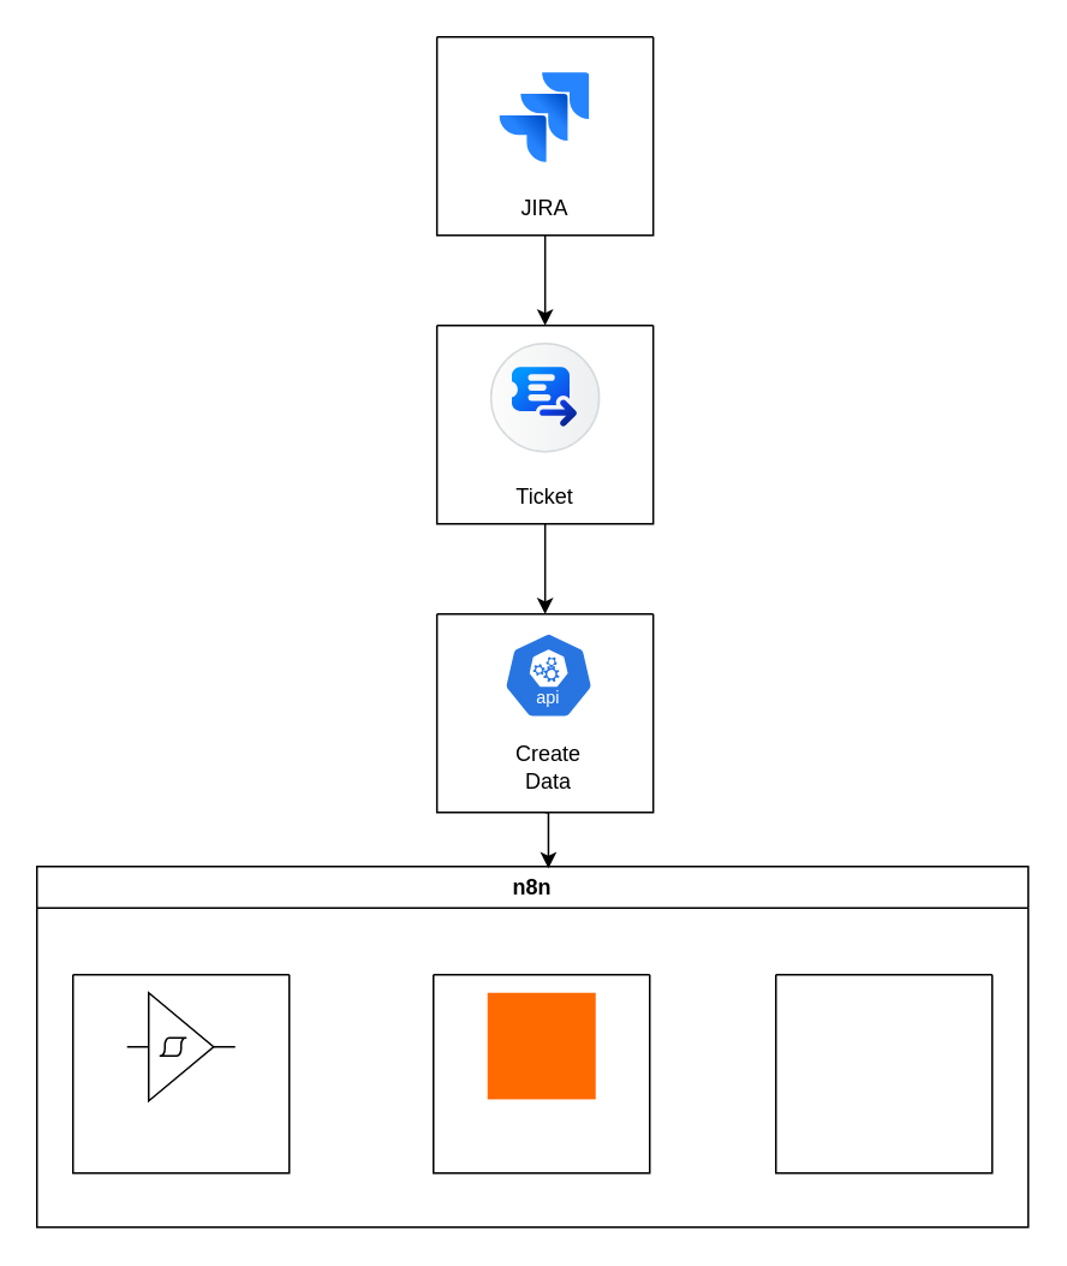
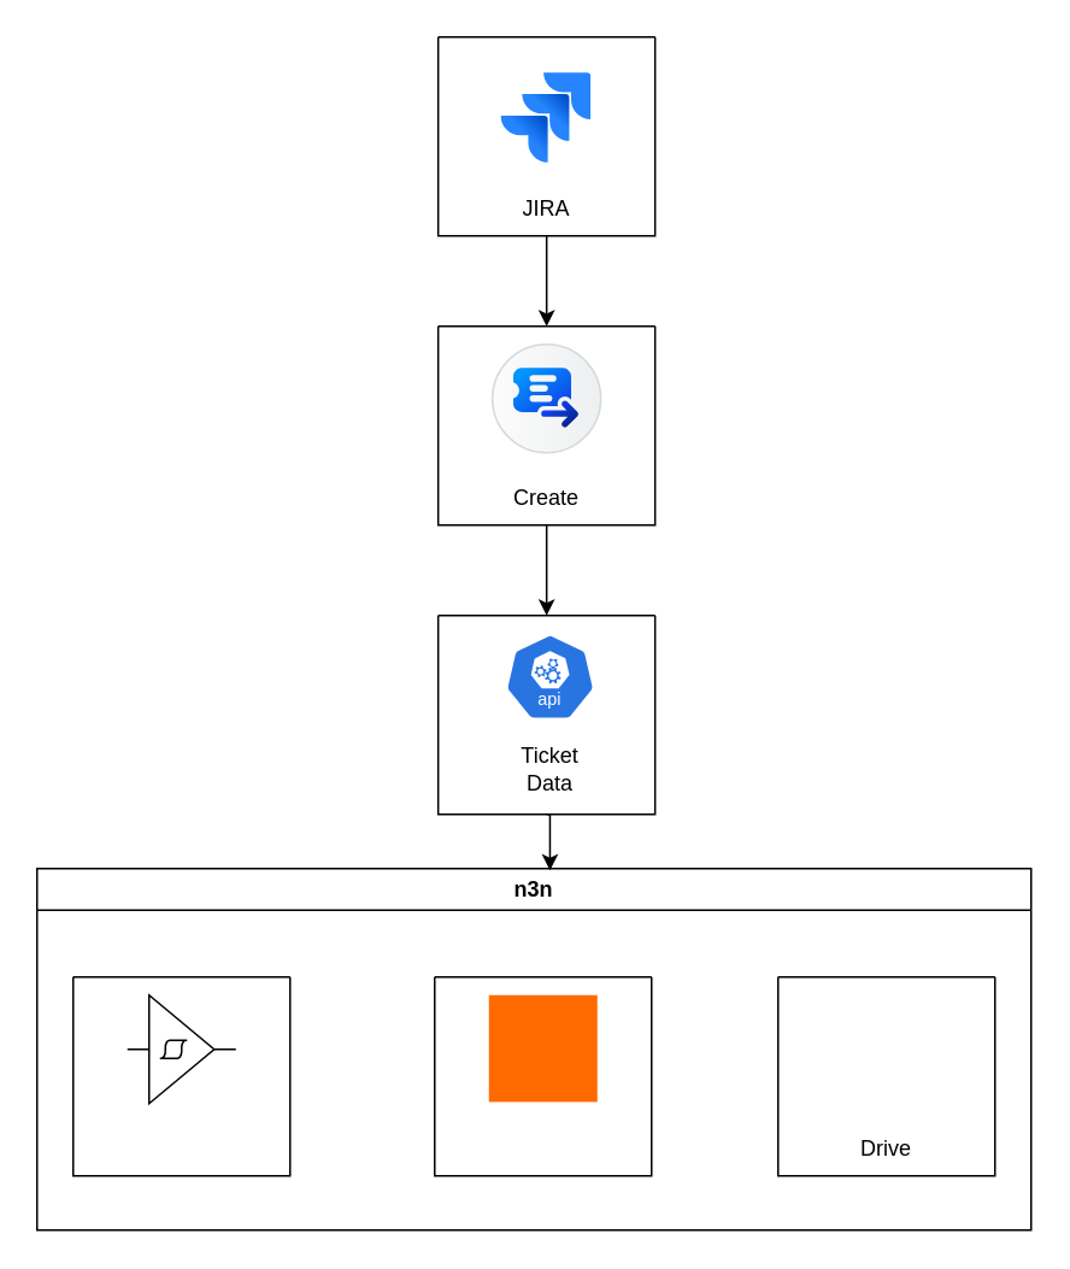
  <mxCell id="0" />
  <mxCell id="1" parent="0" />
  <mxCell id="2" value="" style="swimlane;startSize=0;" vertex="1" parent="1"><mxGeometry x="241.95" y="20" width="120" height="110" as="geometry" /></mxCell>
  <mxCell id="3" value="JIRA" style="text;html=1;align=center;verticalAlign=middle;whiteSpace=wrap;rounded=0;" vertex="1" parent="2"><mxGeometry x="30" y="80" width="60" height="30" as="geometry" /></mxCell>
  <mxCell id="4" value="" style="image;html=1;image=img/lib/atlassian/Jira_Logo.svg;" vertex="1" parent="2"><mxGeometry x="35.0" y="20" width="50" height="50" as="geometry" /></mxCell>
  <mxCell id="5" value="" style="shape=mxgraph.sap.icon;labelPosition=center;verticalLabelPosition=bottom;align=center;verticalAlign=top;strokeWidth=1;strokeColor=#D5DADD;fillColor=#EDEFF0;gradientColor=#FCFCFC;gradientDirection=west;aspect=fixed;SAPIcon=Service_Ticket_Intelligence2" vertex="1" parent="1"><mxGeometry x="271.95" y="190" width="60" height="60" as="geometry" /></mxCell>
  <mxCell id="6" value="" style="swimlane;startSize=0;" vertex="1" parent="1"><mxGeometry x="241.95" y="180" width="120" height="110" as="geometry" /></mxCell>
- <mxCell id="7" value="Ticket" style="text;html=1;align=center;verticalAlign=middle;whiteSpace=wrap;rounded=0;" vertex="1" parent="6"><mxGeometry x="30" y="80" width="60" height="30" as="geometry" /></mxCell>
+ <mxCell id="7" value="Create" style="text;html=1;align=center;verticalAlign=middle;whiteSpace=wrap;rounded=0;" vertex="1" parent="6"><mxGeometry x="30" y="80" width="60" height="30" as="geometry" /></mxCell>
  <mxCell id="8" value="" style="swimlane;startSize=0;" vertex="1" parent="1"><mxGeometry x="241.95" y="340" width="120" height="110" as="geometry" /></mxCell>
- <mxCell id="9" value="Create Data" style="text;html=1;align=center;verticalAlign=middle;whiteSpace=wrap;rounded=0;" vertex="1" parent="8"><mxGeometry x="31.95" y="70" width="60" height="30" as="geometry" /></mxCell>
+ <mxCell id="9" value="Ticket Data" style="text;html=1;align=center;verticalAlign=middle;whiteSpace=wrap;rounded=0;" vertex="1" parent="8"><mxGeometry x="31.95" y="70" width="60" height="30" as="geometry" /></mxCell>
  <mxCell id="10" value="" style="aspect=fixed;sketch=0;html=1;dashed=0;whitespace=wrap;verticalLabelPosition=bottom;verticalAlign=top;fillColor=#2875E2;strokeColor=#ffffff;points=[[0.005,0.63,0],[0.1,0.2,0],[0.9,0.2,0],[0.5,0,0],[0.995,0.63,0],[0.72,0.99,0],[0.5,1,0],[0.28,0.99,0]];shape=mxgraph.kubernetes.icon2;kubernetesLabel=1;prIcon=api" vertex="1" parent="8"><mxGeometry x="36.95" y="10" width="50" height="48" as="geometry" /></mxCell>
  <mxCell id="11" style="edgeStyle=orthogonalEdgeStyle;rounded=0;orthogonalLoop=1;jettySize=auto;html=1;exitX=0.5;exitY=1;exitDx=0;exitDy=0;entryX=0.5;entryY=0;entryDx=0;entryDy=0;" edge="1" parent="1" source="3" target="6"><mxGeometry relative="1" as="geometry" /></mxCell>
  <mxCell id="12" style="edgeStyle=orthogonalEdgeStyle;rounded=0;orthogonalLoop=1;jettySize=auto;html=1;exitX=0.5;exitY=1;exitDx=0;exitDy=0;entryX=0.5;entryY=0;entryDx=0;entryDy=0;" edge="1" parent="1" source="7" target="8"><mxGeometry relative="1" as="geometry" /></mxCell>
- <mxCell id="13" value="n8n" style="swimlane;whiteSpace=wrap;html=1;startSize=23;" vertex="1" parent="1"><mxGeometry x="20" y="480" width="550" height="200" as="geometry" /></mxCell>
+ <mxCell id="13" value="n3n" style="swimlane;whiteSpace=wrap;html=1;startSize=23;" vertex="1" parent="1"><mxGeometry x="20" y="480" width="550" height="200" as="geometry" /></mxCell>
  <mxCell id="14" value="" style="verticalLabelPosition=bottom;shadow=0;dashed=0;align=center;html=1;verticalAlign=top;shape=mxgraph.electrical.logic_gates.schmitt_trigger;" vertex="1" parent="13"><mxGeometry x="50" y="70" width="60" height="60" as="geometry" /></mxCell>
  <mxCell id="15" value="" style="points=[];aspect=fixed;html=1;align=center;shadow=0;dashed=0;fillColor=#FF6A00;strokeColor=none;shape=mxgraph.alibaba_cloud.multimediaai;" vertex="1" parent="13"><mxGeometry x="250" y="70.0" width="60" height="59.1" as="geometry" /></mxCell>
  <mxCell id="16" value="" style="swimlane;startSize=0;" vertex="1" parent="13"><mxGeometry x="20" y="60" width="120" height="110" as="geometry" /></mxCell>
  <mxCell id="17" value="" style="swimlane;startSize=0;" vertex="1" parent="13"><mxGeometry x="220" y="60" width="120" height="110" as="geometry" /></mxCell>
  <mxCell id="18" value="" style="swimlane;startSize=0;" vertex="1" parent="13"><mxGeometry x="410" y="60" width="120" height="110" as="geometry" /></mxCell>
+ <mxCell id="19" value="Drive" style="text;html=1;align=center;verticalAlign=middle;whiteSpace=wrap;rounded=0;" vertex="1" parent="18"><mxGeometry x="30" y="80" width="60" height="30" as="geometry" /></mxCell>
  <mxCell id="20" value="" style="shape=image;html=1;verticalAlign=top;verticalLabelPosition=bottom;labelBackgroundColor=#ffffff;imageAspect=0;aspect=fixed;image=https://icons.diagrams.net/icon-cache1/Social_Network-2542/32-1462.svg" vertex="1" parent="18"><mxGeometry x="32.5" y="12.05" width="55" height="55" as="geometry" /></mxCell>
  <mxCell id="21" style="edgeStyle=orthogonalEdgeStyle;rounded=0;orthogonalLoop=1;jettySize=auto;html=1;exitX=0.5;exitY=1;exitDx=0;exitDy=0;entryX=0.516;entryY=0.005;entryDx=0;entryDy=0;entryPerimeter=0;" edge="1" parent="1" target="13"><mxGeometry relative="1" as="geometry"><mxPoint x="301.95" y="450" as="sourcePoint" /></mxGeometry></mxCell>
